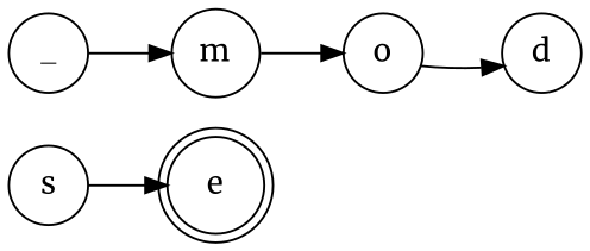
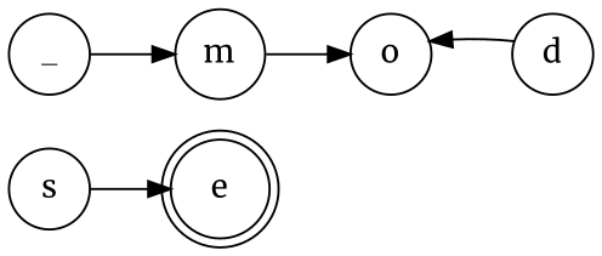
  digraph {
    fontname=Merriweather
    rankdir=LR
    node [color=black fontname=Merriweather shape=circle]
    edge [fontname=Merriweather]
    e [shape=doublecircle]
    s
    _
    m
    o
    d
    s -> e
    _ -> m
    m -> o
-   o -> d
+   d -> o
  }
